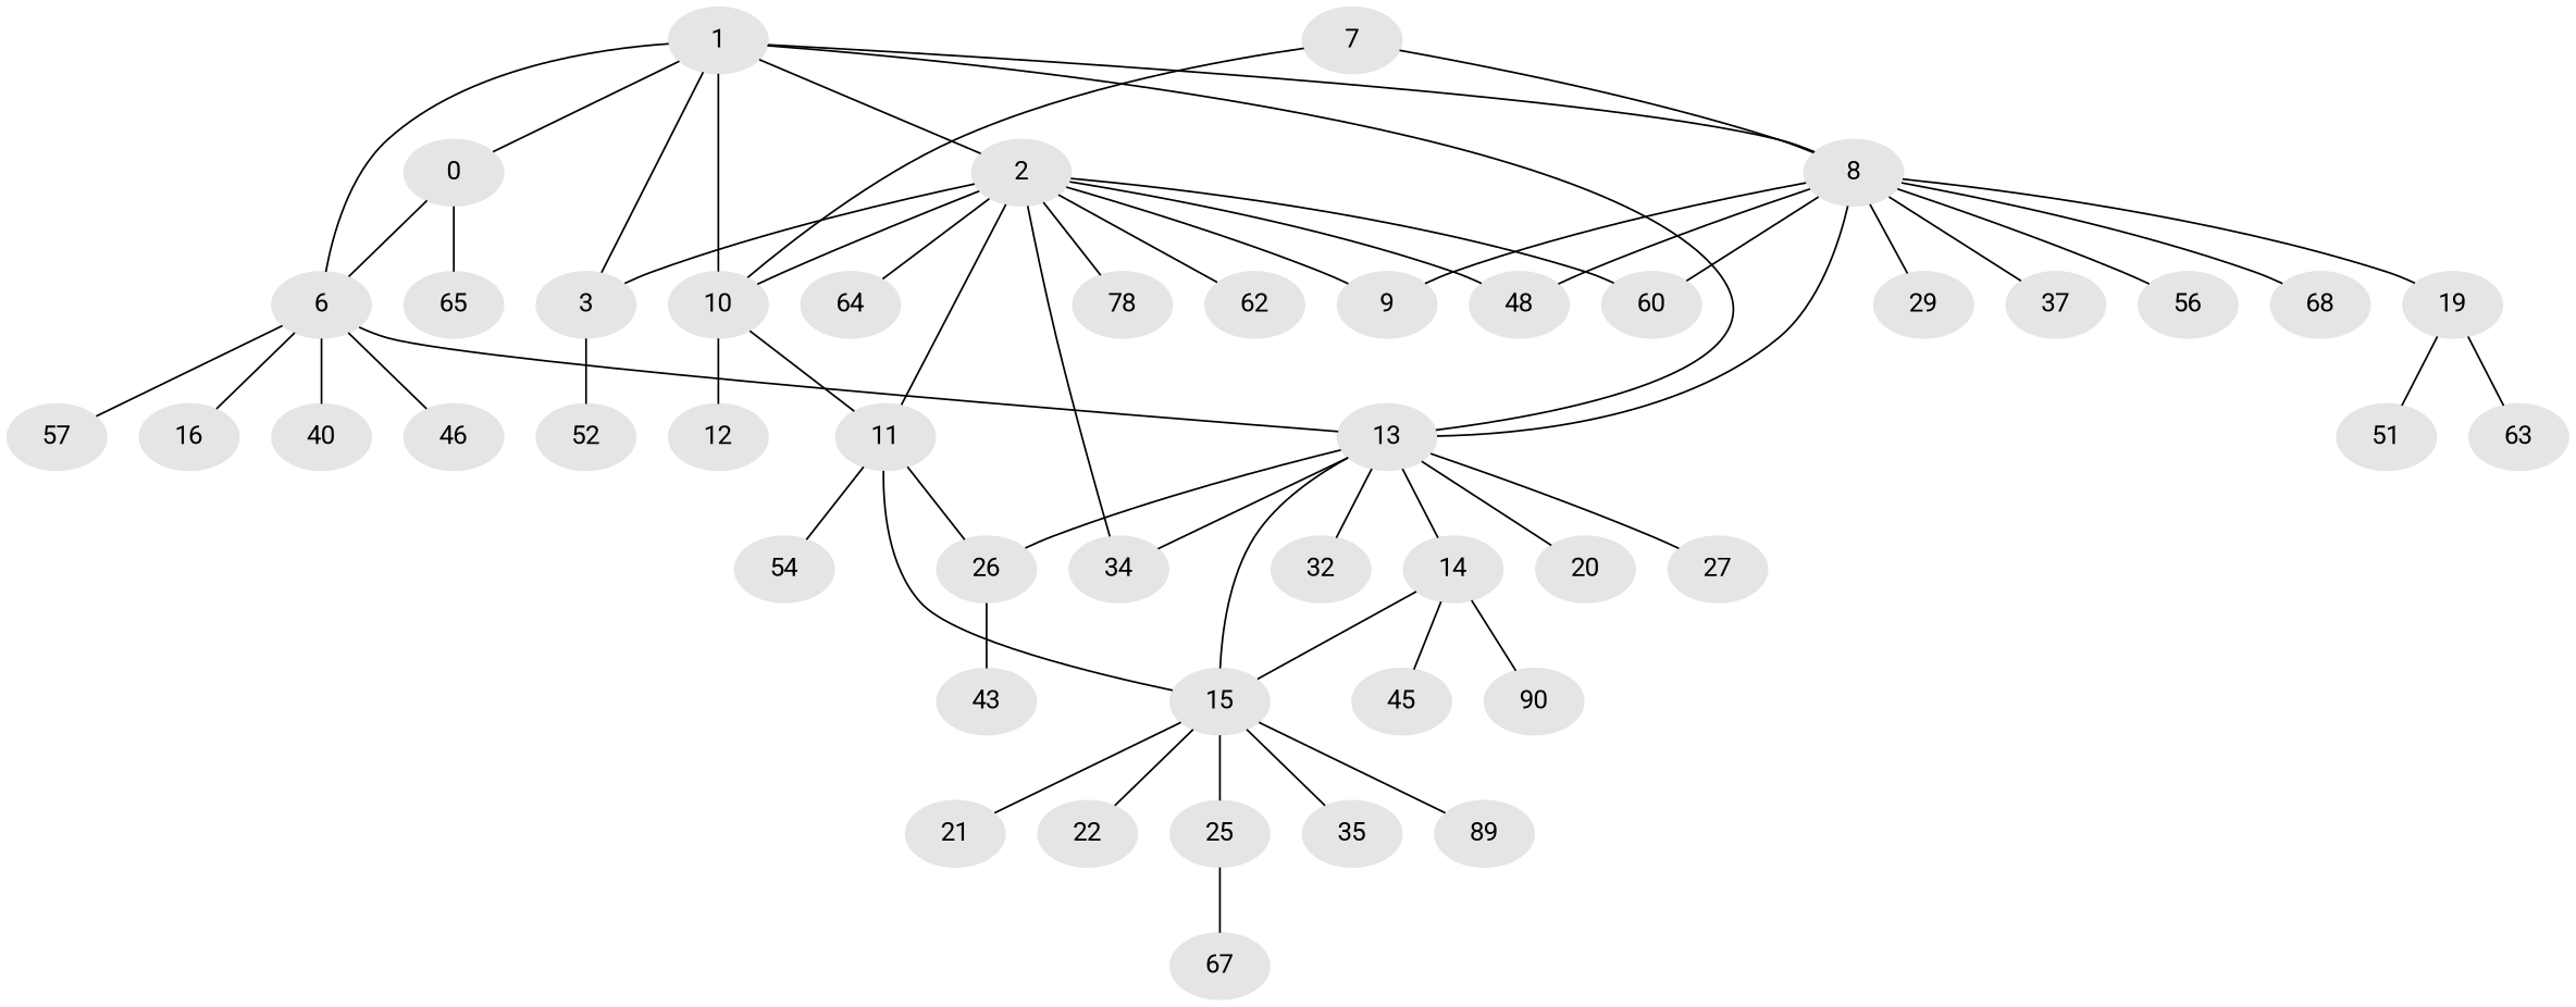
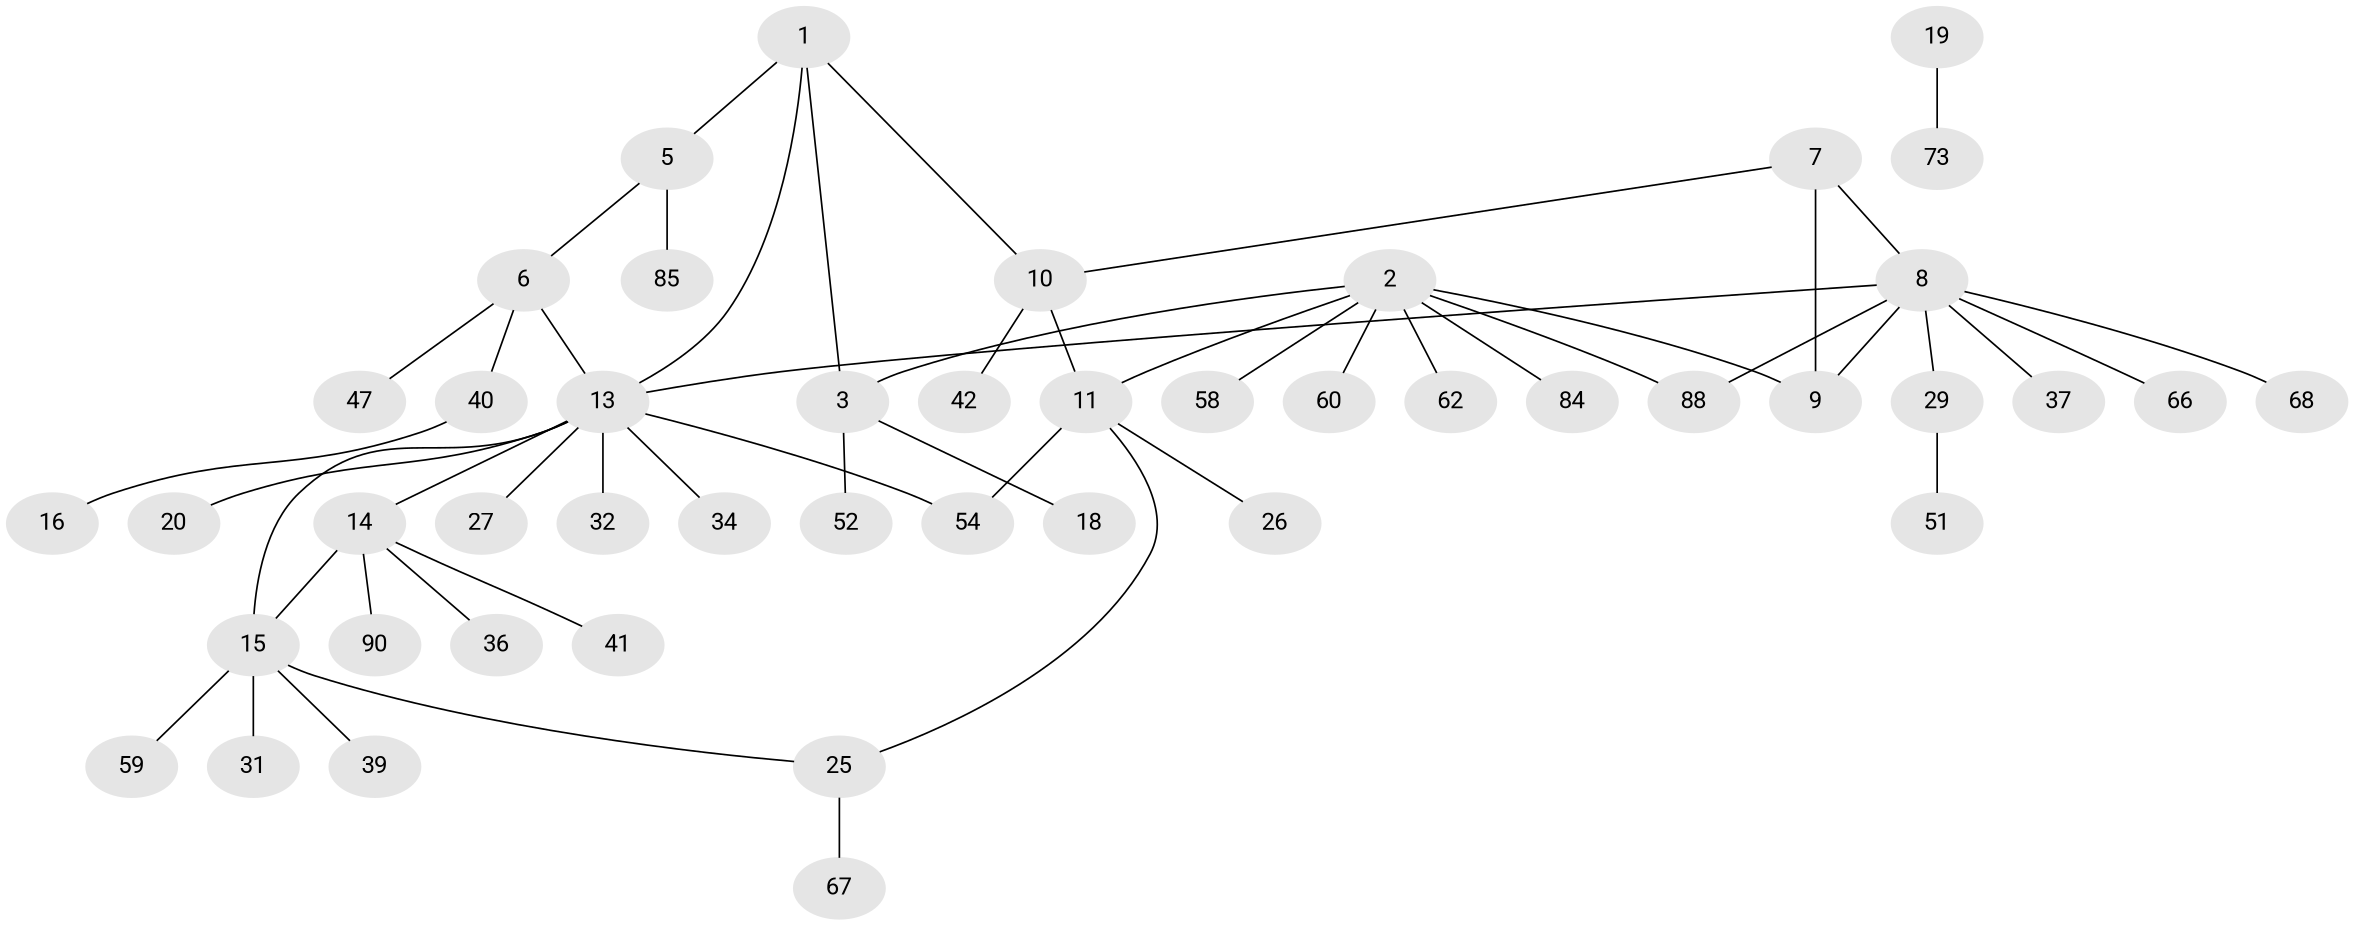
  graph {
    fontname=Roboto
    node [color=gray90 fontname=Roboto style=filled]
    edge [fontname=Roboto]
    1 [super="+4"]
    2 [super="+12"]
    3
-   5 [super="+61" label=0]
+   5 [super="+61"]
    6 [super="+39"]
    8 [super="+44"]
    10 [super="+24"]
    13 [super="+17"]
    9
    11 [super="+28"]
    34 [super="+55"]
-   48
-   58 [label=78]
+   48 [label=88]
+   58
    60
    62
-   64
+   64 [label=84]
+   18 [super="+38"]
    52
-   65
+   65 [label=85]
    16
    40
-   47 [label=46]
-   57
+   47
    19 [super="+23"]
    29 [super="+49"]
    37
-   66 [label=56]
+   66
    68
-   42 [label=12]
+   42
    20 [super="+46"]
    15 [super="+56"]
    54
    14 [super="+33"]
    27
    32 [super="+53"]
    26 [super="+45"]
    7 [super="+30"]
-   63
+   63 [label=73]
    51
-   21
-   22
+   21 [label=31]
    25 [super="+31"]
-   35
-   59 [label=89]
-   43
-   41 [label=45]
+   35 [label=39]
+   59
+   36
+   41
    n48 [label=90]
    67
-   1 -- 2
    1 -- 3
    1 -- 5
-   1 -- 6
-   1 -- 8
    1 -- 10
    1 -- 13
    2 -- 3
-   2 -- 10
    2 -- 9
    2 -- 11
-   2 -- 34
    2 -- 48
    2 -- 58
    2 -- 60
    2 -- 62
    2 -- 64
+   3 -- 18
    3 -- 52
    5 -- 6
    5 -- 65
    6 -- 13
-   6 -- 16
+   40 -- 16
    6 -- 40
    6 -- 47
-   6 -- 57
    8 -- 13
    8 -- 9
    8 -- 48
-   8 -- 60
-   8 -- 19
    8 -- 29
    8 -- 37
    8 -- 66
    8 -- 68
    10 -- 11
    10 -- 42
    13 -- 34
    13 -- 20
    13 -- 15
-   13 -- 26
+   13 -- 54
    13 -- 14
    13 -- 27
    13 -- 32
-   11 -- 15
+   11 -- 25
    11 -- 54
    11 -- 26
    19 -- 63
-   19 -- 51
+   29 -- 51
    15 -- 21
-   15 -- 22
    15 -- 25
    15 -- 35
    15 -- 59
    14 -- 15
+   14 -- 36
    14 -- 41
    14 -- n48
-   26 -- 43
    7 -- 8
    7 -- 10
+   7 -- 9
    25 -- 67
  }
